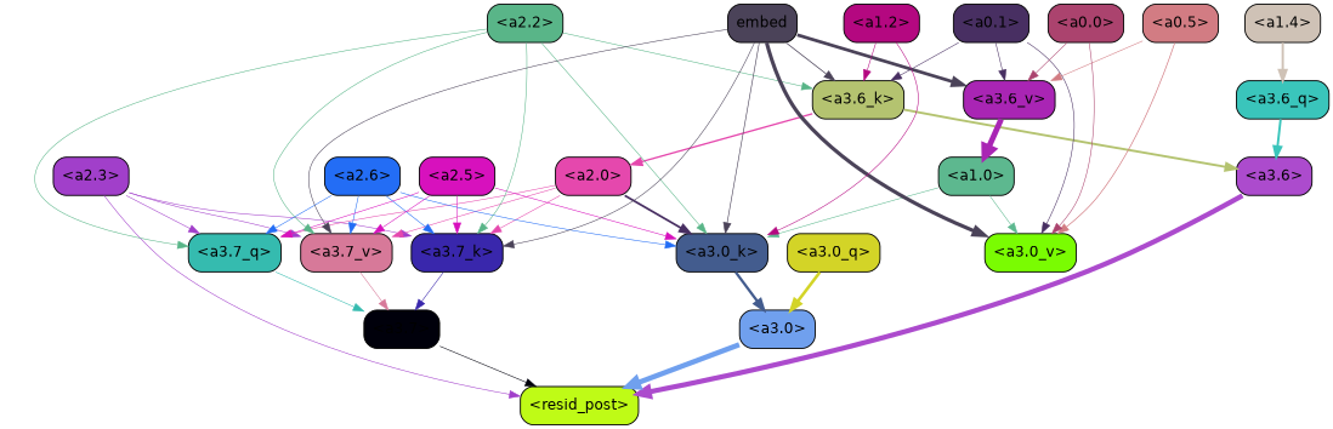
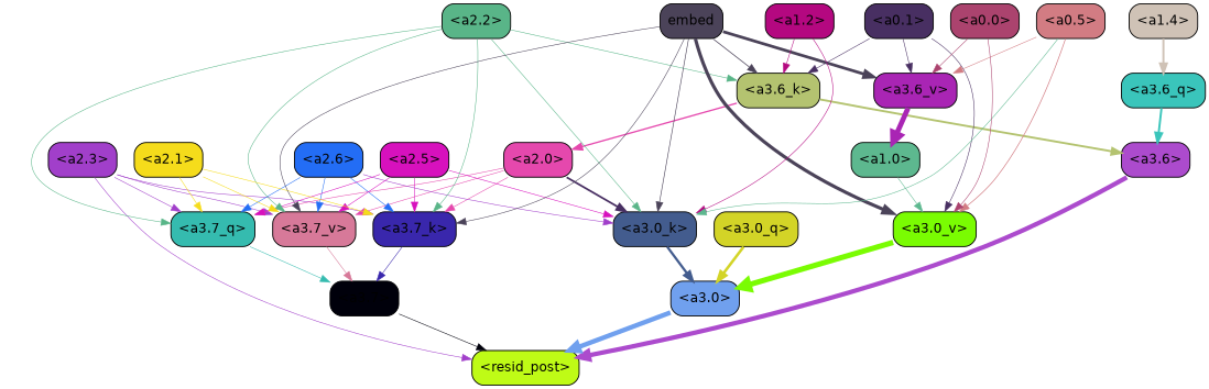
  strict digraph {
    splines=true
    node [color=black fontname=Helvetica shape=box style="filled, rounded"]
    edge [color="#4b4359" penwidth=0.6]
    "<a3.7>" [fillcolor="#00000b"]
    "<resid_post>" [fillcolor="#bffb16"]
    "<a3.6>" [fillcolor="#ac4bcd"]
    "<a3.0>" [fillcolor="#70a0ee"]
    "<a2.3>" [fillcolor="#a13fca"]
    "<a3.7_q>" [fillcolor="#35bbaf"]
    "<a3.7_k>" [fillcolor="#3927ac"]
    "<a3.7_v>" [fillcolor="#d77999"]
    "<a3.6_q>" [fillcolor="#3ac5bb"]
    "<a3.0_q>" [fillcolor="#d3d427"]
    "<a3.6_k>" [fillcolor="#b4c370"]
    "<a2.0>" [fillcolor="#e548ad"]
    "<a3.0_k>" [fillcolor="#435c8e"]
    "<a3.6_v>" [fillcolor="#a925b4"]
    "<a1.0>" [fillcolor="#5db88f"]
    "<a3.0_v>" [fillcolor="#7afc02"]
    "<a2.6>" [fillcolor="#236df5"]
    "<a2.5>" [fillcolor="#d711bd"]
    "<a2.2>" [fillcolor="#59b588"]
+   "<a2.1>" [fillcolor="#f5dc1b"]
    "<a1.4>" [fillcolor="#cfc2b6"]
    embed [fillcolor="#4b4359"]
    "<a1.2>" [fillcolor="#b40880"]
    "<a0.1>" [fillcolor="#482f62"]
    "<a0.5>" [fillcolor="#d27c83"]
    "<a0.0>" [fillcolor="#ab436e"]
    "<a3.7>" -> "<resid_post>" [color="#00000b"]
    "<a3.6>" -> "<resid_post>" [color="#ac4bcd" penwidth=4.7534414529800415]
    "<a3.0>" -> "<resid_post>" [color="#70a0ee" penwidth=4.898576855659485]
    "<a2.3>" -> "<resid_post>" [color="#a13fca"]
    "<a2.3>" -> "<a3.7_q>" [color="#a13fca"]
    "<a2.3>" -> "<a3.7_k>" [color="#a13fca"]
    "<a2.3>" -> "<a3.7_v>" [color="#a13fca"]
    "<a3.7_q>" -> "<a3.7>" [color="#35bbaf"]
    "<a3.7_k>" -> "<a3.7>" [color="#3927ac"]
    "<a3.7_v>" -> "<a3.7>" [color="#d77999"]
    "<a3.6_q>" -> "<a3.6>" [color="#3ac5bb" penwidth=2.160832464694977]
    "<a3.0_q>" -> "<a3.0>" [color="#d3d427" penwidth=2.870753765106201]
    "<a3.6_k>" -> "<a3.6>" [color="#b4c370" penwidth=2.13908451795578]
    "<a3.6_k>" -> "<a2.0>" [color="#e548ad" penwidth=1.4807794839143753]
    "<a2.0>" -> "<a3.7_q>" [color="#e548ad"]
    "<a2.0>" -> "<a3.7_k>" [color="#e548ad"]
    "<a2.0>" -> "<a3.7_v>" [color="#e548ad"]
    "<a2.0>" -> "<a3.0_k>" [color="#482f62" penwidth=1.9436544477939606]
    "<a3.0_k>" -> "<a3.0>" [color="#435c8e" penwidth=2.520303964614868]
    "<a3.6_v>" -> "<a1.0>" [color="#a925b4" penwidth=5.297133803367615]
-   "<a1.0>" -> "<a3.0_k>" [color="#5db88f"]
+   "<a0.5>" -> "<a3.0_k>" [color="#5db88f"]
    "<a1.0>" -> "<a3.0_v>" [color="#5db88f"]
+   "<a3.0_v>" -> "<a3.0>" [color="#7afc02" penwidth=5.680712580680847]
    "<a2.6>" -> "<a3.7_q>" [color="#236df5"]
    "<a2.6>" -> "<a3.7_k>" [color="#236df5"]
    "<a2.6>" -> "<a3.7_v>" [color="#236df5"]
-   "<a2.6>" -> "<a3.0_k>" [color="#236df5"]
+   "<a2.6>" -> "<a3.0_k>" [color="#a13fca"]
    "<a2.5>" -> "<a3.7_q>" [color="#d711bd"]
    "<a2.5>" -> "<a3.7_k>" [color="#d711bd"]
    "<a2.5>" -> "<a3.7_v>" [color="#d711bd"]
    "<a2.5>" -> "<a3.0_k>" [color="#d711bd"]
    "<a2.2>" -> "<a3.7_q>" [color="#59b588"]
    "<a2.2>" -> "<a3.7_k>" [color="#59b588"]
    "<a2.2>" -> "<a3.7_v>" [color="#59b588"]
    "<a2.2>" -> "<a3.6_k>" [color="#59b588"]
    "<a2.2>" -> "<a3.0_k>" [color="#59b588"]
+   "<a2.1>" -> "<a3.7_q>" [color="#f5dc1b"]
+   "<a2.1>" -> "<a3.7_k>" [color="#f5dc1b"]
+   "<a2.1>" -> "<a3.7_v>" [color="#f5dc1b"]
    "<a1.4>" -> "<a3.6_q>" [color="#cfc2b6" penwidth=2.1635248363018036]
    embed -> "<a3.7_k>"
    embed -> "<a3.7_v>"
    embed -> "<a3.6_k>" [penwidth=0.8202246725559235]
    embed -> "<a3.0_k>" [penwidth=0.6771316379308701]
    embed -> "<a3.6_v>" [penwidth=3.067279100418091]
    embed -> "<a3.0_v>" [penwidth=3.5202720761299133]
    "<a1.2>" -> "<a3.6_k>" [color="#b40880"]
    "<a1.2>" -> "<a3.0_k>" [color="#b40880"]
    "<a0.1>" -> "<a3.6_k>" [color="#482f62"]
    "<a0.1>" -> "<a3.6_v>" [color="#482f62"]
    "<a0.1>" -> "<a3.0_v>" [color="#482f62"]
    "<a0.5>" -> "<a3.6_v>" [color="#d27c83"]
    "<a0.5>" -> "<a3.0_v>" [color="#d27c83" penwidth=0.764040544629097]
    "<a0.0>" -> "<a3.6_v>" [color="#ab436e"]
    "<a0.0>" -> "<a3.0_v>" [color="#ab436e"]
  }
